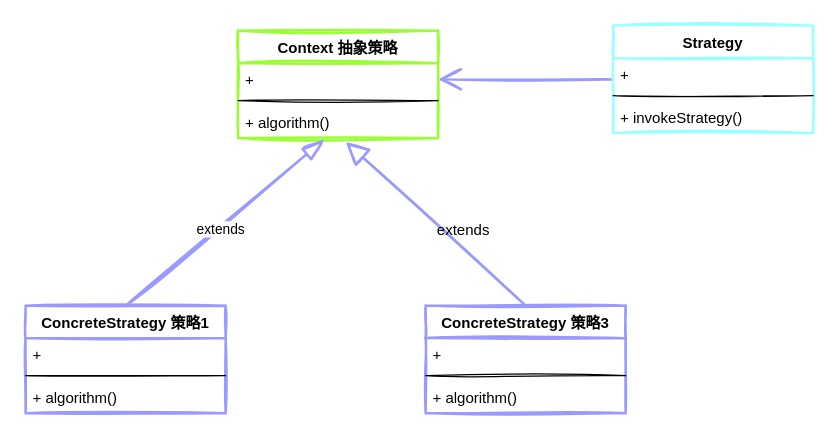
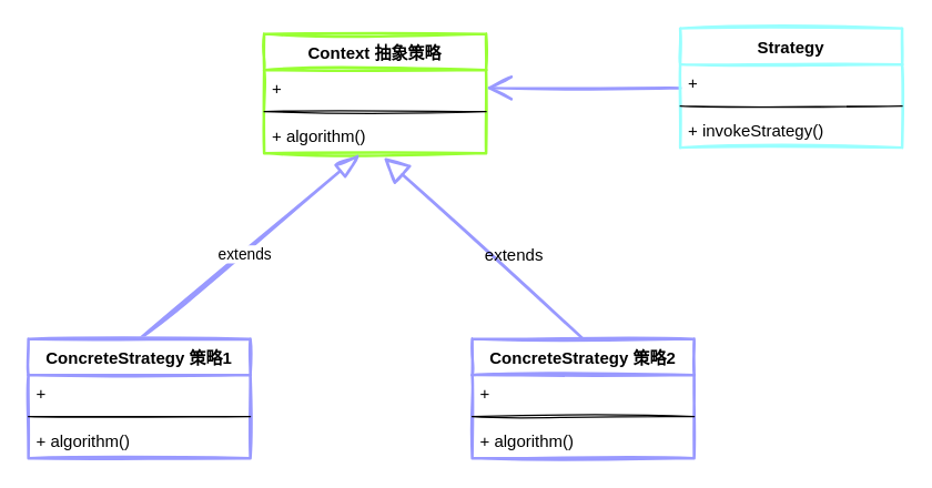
  <mxCell id="0" />
  <mxCell id="1" parent="0" />
  <mxCell id="2" value="Context 抽象策略" style="swimlane;fontStyle=1;align=center;verticalAlign=top;childLayout=stackLayout;horizontal=1;startSize=26;horizontalStack=0;resizeParent=1;resizeParentMax=0;resizeLast=0;collapsible=1;marginBottom=0;strokeColor=#99FF33;strokeWidth=2;sketch=1;" vertex="1" parent="1"><mxGeometry x="190" y="24" width="160" height="86" as="geometry" /></mxCell>
  <mxCell id="3" value="+ " style="text;strokeColor=none;fillColor=none;align=left;verticalAlign=top;spacingLeft=4;spacingRight=4;overflow=hidden;rotatable=0;points=[[0,0.5],[1,0.5]];portConstraint=eastwest;sketch=1;" vertex="1" parent="2"><mxGeometry y="26" width="160" height="26" as="geometry" /></mxCell>
  <mxCell id="4" value="" style="line;strokeWidth=1;fillColor=none;align=left;verticalAlign=middle;spacingTop=-1;spacingLeft=3;spacingRight=3;rotatable=0;labelPosition=right;points=[];portConstraint=eastwest;sketch=1;" vertex="1" parent="2"><mxGeometry y="52" width="160" height="8" as="geometry" /></mxCell>
  <mxCell id="5" value="+ algorithm()" style="text;strokeColor=none;fillColor=none;align=left;verticalAlign=top;spacingLeft=4;spacingRight=4;overflow=hidden;rotatable=0;points=[[0,0.5],[1,0.5]];portConstraint=eastwest;sketch=1;" vertex="1" parent="2"><mxGeometry y="60" width="160" height="26" as="geometry" /></mxCell>
  <mxCell id="6" style="orthogonalLoop=1;jettySize=auto;html=1;exitX=0.5;exitY=0;exitDx=0;exitDy=0;entryX=0.431;entryY=1.038;entryDx=0;entryDy=0;entryPerimeter=0;endArrow=blockThin;endFill=0;strokeWidth=2;startSize=6;endSize=14;strokeColor=#9999FF;sketch=1;" edge="1" parent="1" source="8" target="5"><mxGeometry relative="1" as="geometry" /></mxCell>
  <mxCell id="7" value="extends" style="edgeLabel;html=1;align=center;verticalAlign=middle;resizable=0;points=[];sketch=1;" vertex="1" connectable="0" parent="6"><mxGeometry x="-0.067" y="-1" relative="1" as="geometry"><mxPoint as="offset" /></mxGeometry></mxCell>
  <mxCell id="8" value="ConcreteStrategy 策略1" style="swimlane;fontStyle=1;align=center;verticalAlign=top;childLayout=stackLayout;horizontal=1;startSize=26;horizontalStack=0;resizeParent=1;resizeParentMax=0;resizeLast=0;collapsible=1;marginBottom=0;strokeWidth=2;strokeColor=#9999FF;sketch=1;" vertex="1" parent="1"><mxGeometry x="20" y="244" width="160" height="86" as="geometry" /></mxCell>
  <mxCell id="9" value="+ " style="text;strokeColor=none;fillColor=none;align=left;verticalAlign=top;spacingLeft=4;spacingRight=4;overflow=hidden;rotatable=0;points=[[0,0.5],[1,0.5]];portConstraint=eastwest;sketch=1;" vertex="1" parent="8"><mxGeometry y="26" width="160" height="26" as="geometry" /></mxCell>
  <mxCell id="10" value="" style="line;strokeWidth=1;fillColor=none;align=left;verticalAlign=middle;spacingTop=-1;spacingLeft=3;spacingRight=3;rotatable=0;labelPosition=right;points=[];portConstraint=eastwest;sketch=1;" vertex="1" parent="8"><mxGeometry y="52" width="160" height="8" as="geometry" /></mxCell>
  <mxCell id="11" value="+ algorithm()" style="text;strokeColor=none;fillColor=none;align=left;verticalAlign=top;spacingLeft=4;spacingRight=4;overflow=hidden;rotatable=0;points=[[0,0.5],[1,0.5]];portConstraint=eastwest;sketch=1;" vertex="1" parent="8"><mxGeometry y="60" width="160" height="26" as="geometry" /></mxCell>
  <mxCell id="12" style="edgeStyle=none;orthogonalLoop=1;jettySize=auto;html=1;exitX=0.5;exitY=0;exitDx=0;exitDy=0;entryX=0.538;entryY=1.115;entryDx=0;entryDy=0;entryPerimeter=0;endArrow=block;endFill=0;endSize=14;strokeWidth=2;strokeColor=#9999FF;sketch=1;" edge="1" parent="1" source="13" target="5"><mxGeometry relative="1" as="geometry" /></mxCell>
- <mxCell id="13" value="ConcreteStrategy 策略3" style="swimlane;fontStyle=1;align=center;verticalAlign=top;childLayout=stackLayout;horizontal=1;startSize=26;horizontalStack=0;resizeParent=1;resizeParentMax=0;resizeLast=0;collapsible=1;marginBottom=0;strokeWidth=2;strokeColor=#9999FF;sketch=1;" vertex="1" parent="1"><mxGeometry x="340" y="244" width="160" height="86" as="geometry" /></mxCell>
+ <mxCell id="13" value="ConcreteStrategy 策略2" style="swimlane;fontStyle=1;align=center;verticalAlign=top;childLayout=stackLayout;horizontal=1;startSize=26;horizontalStack=0;resizeParent=1;resizeParentMax=0;resizeLast=0;collapsible=1;marginBottom=0;strokeWidth=2;strokeColor=#9999FF;sketch=1;" vertex="1" parent="1"><mxGeometry x="340" y="244" width="160" height="86" as="geometry" /></mxCell>
  <mxCell id="14" value="+ " style="text;strokeColor=none;fillColor=none;align=left;verticalAlign=top;spacingLeft=4;spacingRight=4;overflow=hidden;rotatable=0;points=[[0,0.5],[1,0.5]];portConstraint=eastwest;sketch=1;" vertex="1" parent="13"><mxGeometry y="26" width="160" height="26" as="geometry" /></mxCell>
  <mxCell id="15" value="" style="line;strokeWidth=1;fillColor=none;align=left;verticalAlign=middle;spacingTop=-1;spacingLeft=3;spacingRight=3;rotatable=0;labelPosition=right;points=[];portConstraint=eastwest;sketch=1;" vertex="1" parent="13"><mxGeometry y="52" width="160" height="8" as="geometry" /></mxCell>
  <mxCell id="16" value="+ algorithm()" style="text;strokeColor=none;fillColor=none;align=left;verticalAlign=top;spacingLeft=4;spacingRight=4;overflow=hidden;rotatable=0;points=[[0,0.5],[1,0.5]];portConstraint=eastwest;sketch=1;" vertex="1" parent="13"><mxGeometry y="60" width="160" height="26" as="geometry" /></mxCell>
  <mxCell id="17" value="extends" style="text;html=1;align=center;verticalAlign=middle;resizable=0;points=[];autosize=1;strokeColor=none;sketch=1;" vertex="1" parent="1"><mxGeometry x="340" y="174" width="60" height="20" as="geometry" /></mxCell>
  <mxCell id="18" style="edgeStyle=none;orthogonalLoop=1;jettySize=auto;html=1;exitX=0;exitY=0.5;exitDx=0;exitDy=0;entryX=1;entryY=0.5;entryDx=0;entryDy=0;endArrow=open;endFill=0;startSize=6;endSize=14;strokeColor=#9999FF;strokeWidth=2;sketch=1;" edge="1" parent="1" source="19" target="3"><mxGeometry relative="1" as="geometry" /></mxCell>
  <mxCell id="19" value="Strategy" style="swimlane;fontStyle=1;align=center;verticalAlign=top;childLayout=stackLayout;horizontal=1;startSize=26;horizontalStack=0;resizeParent=1;resizeParentMax=0;resizeLast=0;collapsible=1;marginBottom=0;strokeWidth=2;strokeColor=#99FFFF;rounded=0;shadow=0;glass=0;sketch=1;" vertex="1" parent="1"><mxGeometry x="490" y="20" width="160" height="86" as="geometry" /></mxCell>
  <mxCell id="20" value="+ " style="text;strokeColor=none;fillColor=none;align=left;verticalAlign=top;spacingLeft=4;spacingRight=4;overflow=hidden;rotatable=0;points=[[0,0.5],[1,0.5]];portConstraint=eastwest;sketch=1;" vertex="1" parent="19"><mxGeometry y="26" width="160" height="26" as="geometry" /></mxCell>
  <mxCell id="21" value="" style="line;strokeWidth=1;fillColor=none;align=left;verticalAlign=middle;spacingTop=-1;spacingLeft=3;spacingRight=3;rotatable=0;labelPosition=right;points=[];portConstraint=eastwest;sketch=1;" vertex="1" parent="19"><mxGeometry y="52" width="160" height="8" as="geometry" /></mxCell>
  <mxCell id="22" value="+ invokeStrategy()" style="text;strokeColor=none;fillColor=none;align=left;verticalAlign=top;spacingLeft=4;spacingRight=4;overflow=hidden;rotatable=0;points=[[0,0.5],[1,0.5]];portConstraint=eastwest;sketch=1;" vertex="1" parent="19"><mxGeometry y="60" width="160" height="26" as="geometry" /></mxCell>
